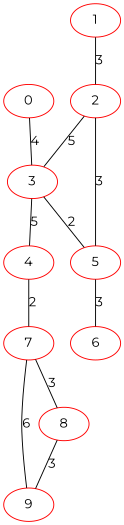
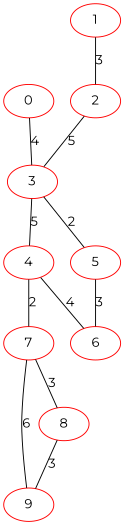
  graph {
    fontname=Montserrat
    node [color=red fontname=Montserrat weight=1]
    edge [fontname=Montserrat]
    0
    3
    1
    2
    5
    4
    6
    7
    8
    9
    0 -- 3 [label=4]
    3 -- 5 [label=2]
    3 -- 4 [label=5]
    1 -- 2 [label=3]
    2 -- 3 [label=5]
-   2 -- 5 [label=3]
    5 -- 6 [label=3]
+   4 -- 6 [label=4]
    4 -- 7 [label=2]
    7 -- 8 [label=3]
    7 -- 9 [label=6]
    8 -- 9 [label=3]
  }
